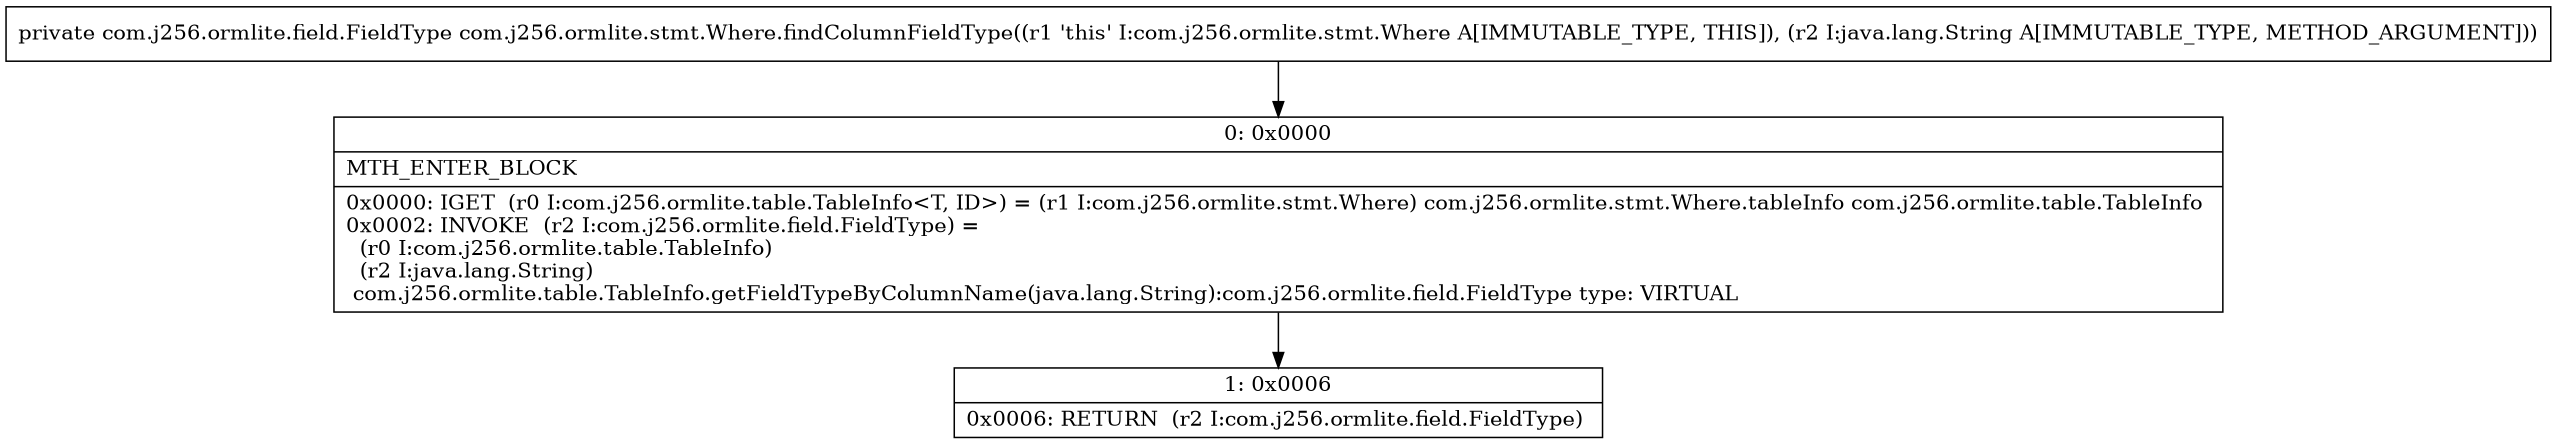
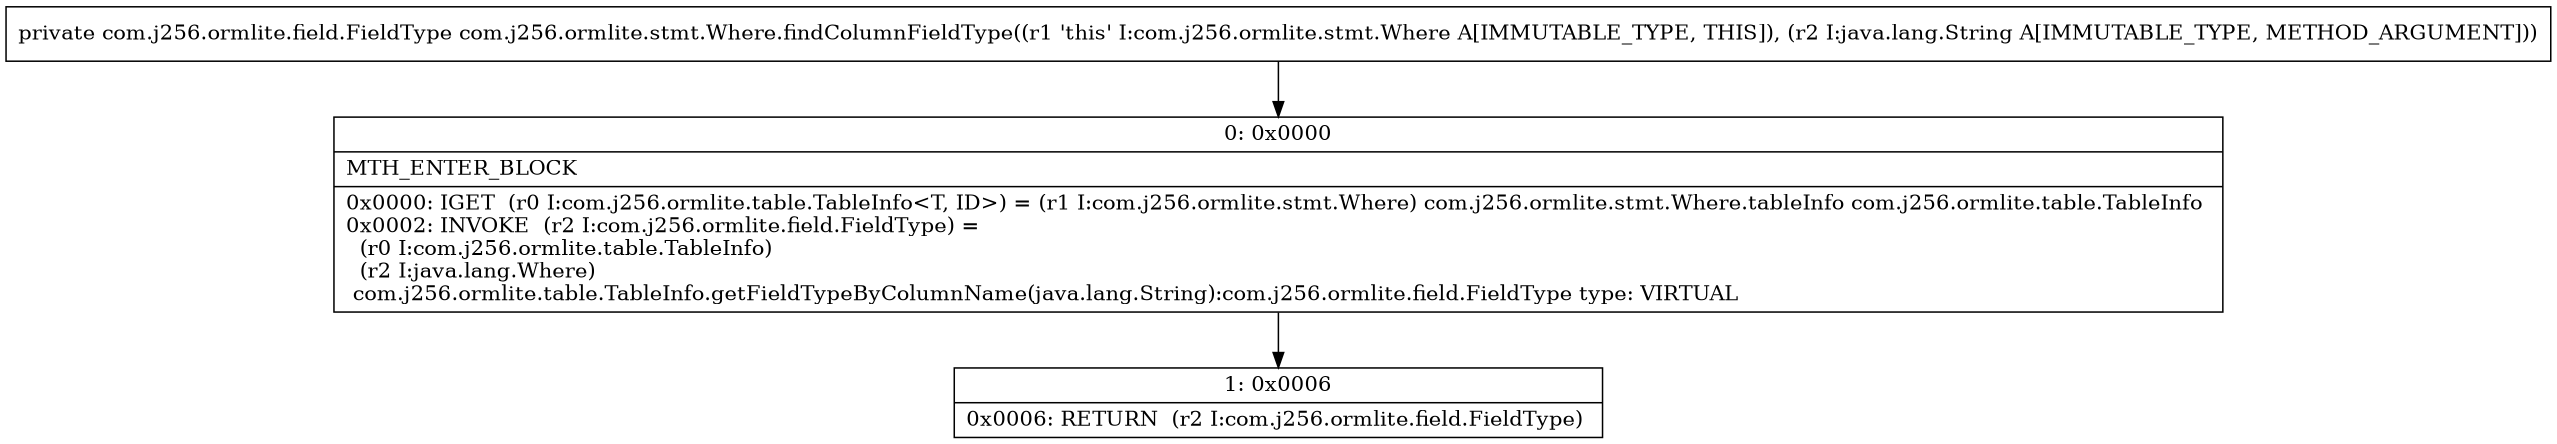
  digraph {
    node [shape=record]
-   n1 [label="{0\:\ 0x0000|MTH_ENTER_BLOCK\l|0x0000: IGET  (r0 I:com.j256.ormlite.table.TableInfo\<T, ID\>) = (r1 I:com.j256.ormlite.stmt.Where) com.j256.ormlite.stmt.Where.tableInfo com.j256.ormlite.table.TableInfo \l0x0002: INVOKE  (r2 I:com.j256.ormlite.field.FieldType) = \l  (r0 I:com.j256.ormlite.table.TableInfo)\l  (r2 I:java.lang.String)\l com.j256.ormlite.table.TableInfo.getFieldTypeByColumnName(java.lang.String):com.j256.ormlite.field.FieldType type: VIRTUAL \l}"]
+   n1 [label="{0\:\ 0x0000|MTH_ENTER_BLOCK\l|0x0000: IGET  (r0 I:com.j256.ormlite.table.TableInfo\<T, ID\>) = (r1 I:com.j256.ormlite.stmt.Where) com.j256.ormlite.stmt.Where.tableInfo com.j256.ormlite.table.TableInfo \l0x0002: INVOKE  (r2 I:com.j256.ormlite.field.FieldType) = \l  (r0 I:com.j256.ormlite.table.TableInfo)\l  (r2 I:java.lang.Where)\l com.j256.ormlite.table.TableInfo.getFieldTypeByColumnName(java.lang.String):com.j256.ormlite.field.FieldType type: VIRTUAL \l}"]
    n2 [label="{1\:\ 0x0006|0x0006: RETURN  (r2 I:com.j256.ormlite.field.FieldType) \l}"]
    n3 [label="{private com.j256.ormlite.field.FieldType com.j256.ormlite.stmt.Where.findColumnFieldType((r1 'this' I:com.j256.ormlite.stmt.Where A[IMMUTABLE_TYPE, THIS]), (r2 I:java.lang.String A[IMMUTABLE_TYPE, METHOD_ARGUMENT])) }"]
    n1 -> n2
    n3 -> n1
  }
